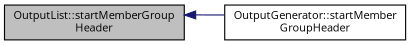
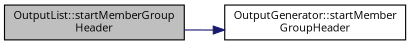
  digraph {
    rankdir=LR
    fontname="Open Sans"
    node [color=black fontname="Open Sans" fontsize=10 shape=record style=filled]
    n1 [fillcolor=grey75 fontcolor=black height=0.2 label="OutputList::startMemberGroup\lHeader" width=0.4]
    n2 [fillcolor=white height=0.2 label="OutputGenerator::startMember\lGroupHeader" width=0.4]
-   n2 -> n1 [color=midnightblue fontname="Open Sans" fontsize=10 labelfontname=Helvetica labelfontsize=10 style=solid]
+   n1 -> n2 [color=midnightblue fontname="Open Sans" fontsize=10 labelfontname=Helvetica labelfontsize=10 style=solid]
  }
